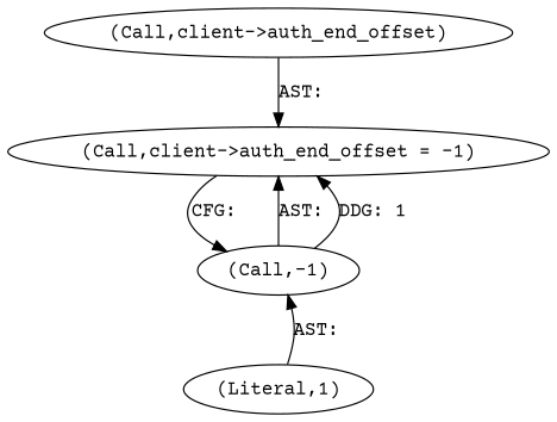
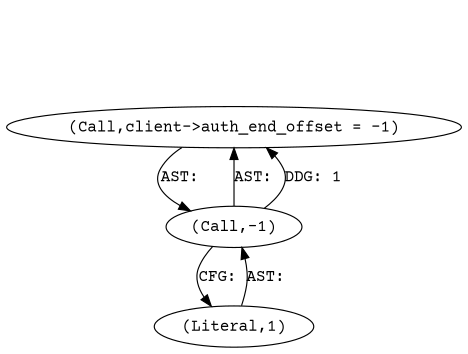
  digraph {
    fontname="Courier Prime"
    node [fontname="Courier Prime"]
    edge [fontname="Courier Prime"]
    n1 [label="(Call,client->auth_end_offset = -1)"]
    n2 [label="(Call,-1)"]
    n3 [label="(Literal,1)"]
-   n4 [label="(Call,client->auth_end_offset)"]
-   n1 -> n2 [label="CFG: "]
+   n1 -> n2 [label="AST: "]
    n2 -> n1 [label="AST: "]
    n2 -> n1 [label="DDG: 1"]
+   n2 -> n3 [label="CFG: "]
    n3 -> n2 [label="AST: "]
-   n4 -> n1 [label="AST: "]
  }
